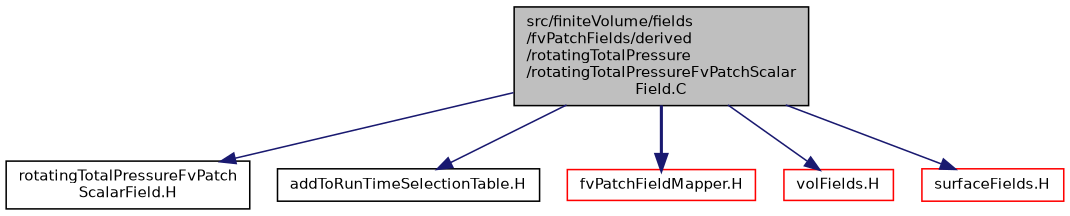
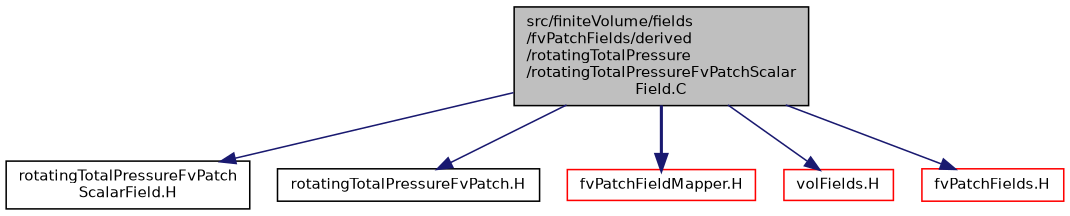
  digraph {
    node [color=black fontname=Helvetica fontsize=10 shape=record]
    edge [color=midnightblue fontname=Helvetica fontsize=10 labelfontname=Helvetica labelfontsize=10 style=solid]
    n1 [fillcolor=grey75 fontcolor=black height=0.2 label="src/finiteVolume/fields\l/fvPatchFields/derived\l/rotatingTotalPressure\l/rotatingTotalPressureFvPatchScalar\lField.C" style=filled width=0.4]
    n2 [height=0.2 label="rotatingTotalPressureFvPatch\lScalarField.H" width=0.4]
-   n3 [height=0.2 label="addToRunTimeSelectionTable.H" width=0.4]
+   n3 [height=0.2 label="rotatingTotalPressureFvPatch.H" width=0.4]
    n4 [color=red height=0.2 label="fvPatchFieldMapper.H" width=0.4]
    n5 [color=red height=0.2 label="volFields.H" width=0.4]
-   n6 [color=red height=0.2 label="surfaceFields.H" width=0.4]
+   n6 [color=red height=0.2 label="fvPatchFields.H" width=0.4]
    n1 -> n2
    n1 -> n3
    n1 -> n4 [style=bold]
    n1 -> n5
    n1 -> n6
  }
